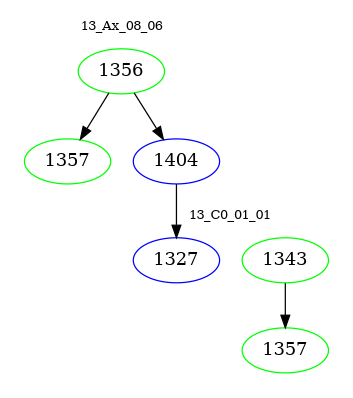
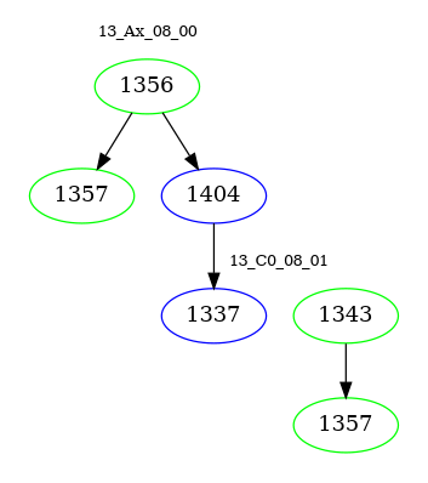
  digraph {
    node [color=green]
    edge [color=black]
    n1 [label=1356]
    n2 [label=1357]
    n3 [color=blue label=1404]
    n4 [label=1343]
-   n5 [color=blue label=1327]
+   n5 [color=blue label=1337]
    n6 [label=1357]
    subgraph cluster_1 {
      color=white
      fontsize=10
-     label="13_Ax_08_06"
+     label="13_Ax_08_00"
      n1
      n2
      n3
    }
    subgraph cluster_2 {
      color=white
      fontsize=10
-     label="13_C0_01_01"
+     label="13_C0_08_01"
      n4
      n5
      n6
    }
    n1 -> n2
    n1 -> n3
    n3 -> n5
    n4 -> n6
  }
